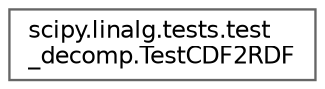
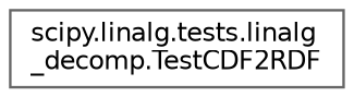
  digraph {
    rankdir=LR
-   n1 [color=grey40 fillcolor=white fontname=Helvetica fontsize=10 height=0.2 label="scipy.linalg.tests.test\l_decomp.TestCDF2RDF" shape=box style=filled width=0.4]
+   n1 [color=grey40 fillcolor=white fontname=Helvetica fontsize=10 height=0.2 label="scipy.linalg.tests.linalg\l_decomp.TestCDF2RDF" shape=box style=filled width=0.4]
  }
